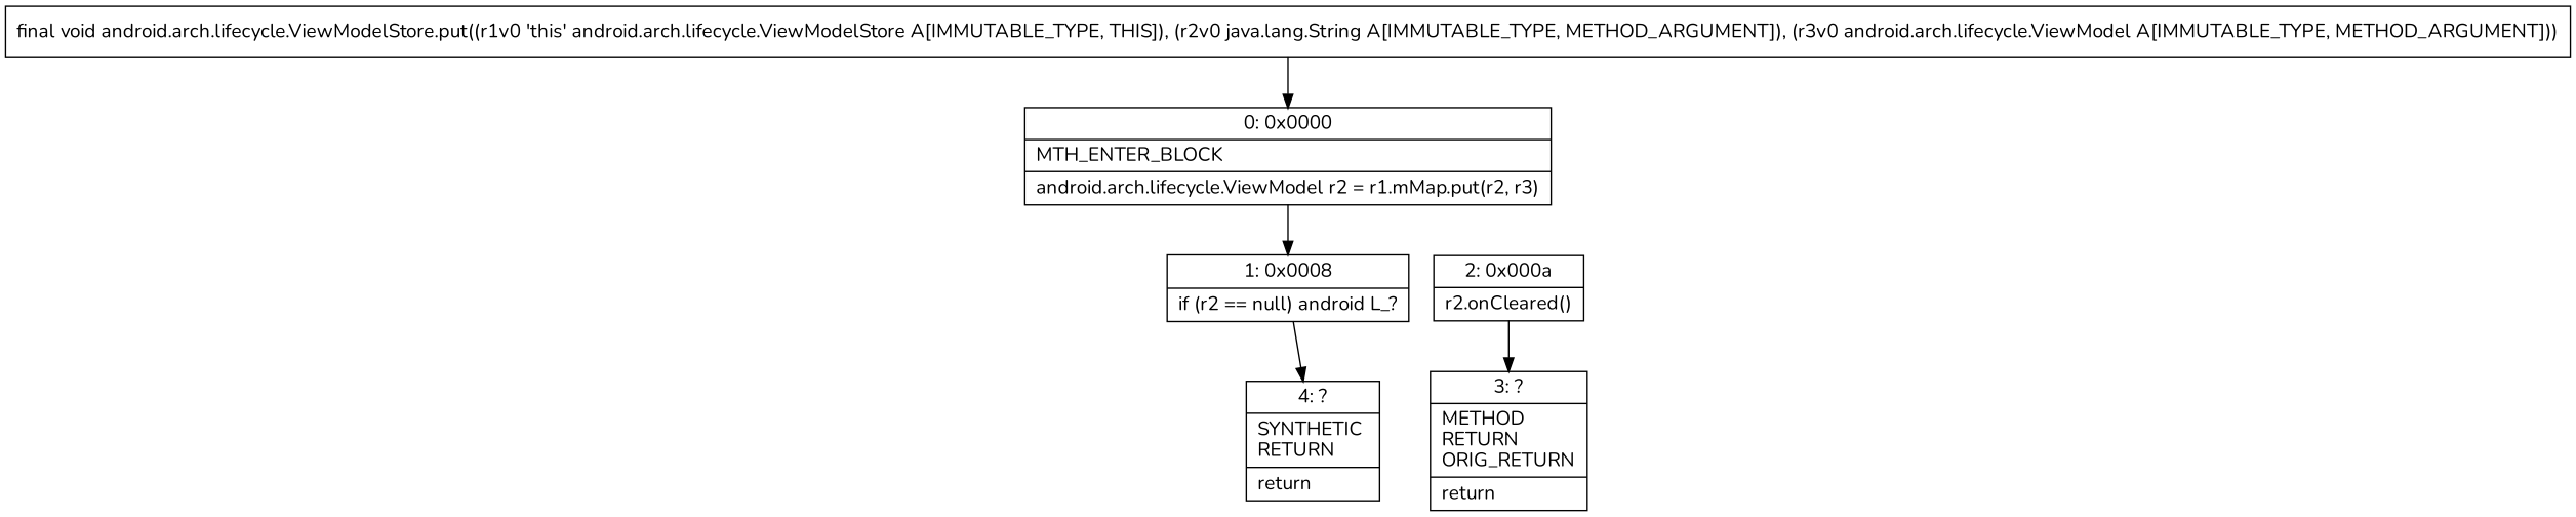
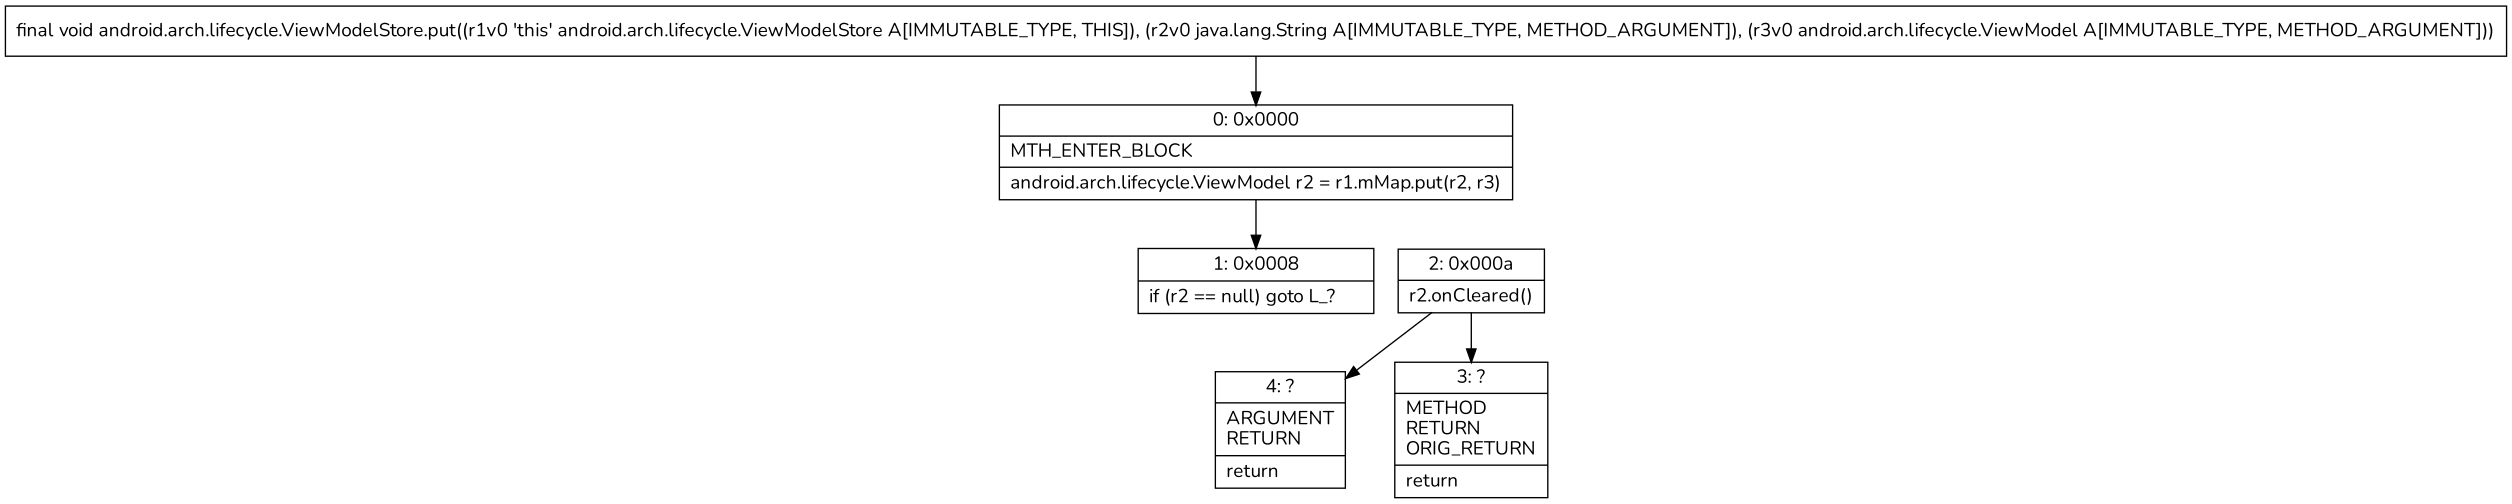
  digraph {
    fontname=Nunito
    node [fontname=Nunito shape=record]
    edge [fontname=Nunito]
    n1 [label="{0\:\ 0x0000|MTH_ENTER_BLOCK\l|android.arch.lifecycle.ViewModel r2 = r1.mMap.put(r2, r3)\l}"]
-   n2 [label="{1\:\ 0x0008|if (r2 == null) android L_?\l}"]
-   n3 [label="{4\:\ ?|SYNTHETIC\lRETURN\l|return\l}"]
+   n2 [label="{1\:\ 0x0008|if (r2 == null) goto L_?\l}"]
+   n3 [label="{4\:\ ?|ARGUMENT\lRETURN\l|return\l}"]
    n4 [label="{2\:\ 0x000a|r2.onCleared()\l}"]
    n5 [label="{3\:\ ?|METHOD\lRETURN\lORIG_RETURN\l|return\l}"]
    n6 [label="{final void android.arch.lifecycle.ViewModelStore.put((r1v0 'this' android.arch.lifecycle.ViewModelStore A[IMMUTABLE_TYPE, THIS]), (r2v0 java.lang.String A[IMMUTABLE_TYPE, METHOD_ARGUMENT]), (r3v0 android.arch.lifecycle.ViewModel A[IMMUTABLE_TYPE, METHOD_ARGUMENT])) }"]
    n1 -> n2
-   n2 -> n3
+   n4 -> n3
    n4 -> n5
    n6 -> n1
  }
